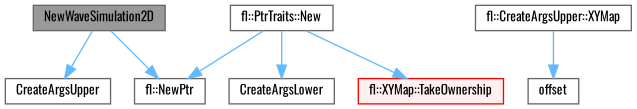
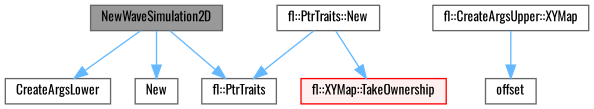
  digraph {
    fontname=Oswald
    rankdir=TB
    node [color=grey40 fillcolor=white fontname=Oswald fontsize=10 shape=box style=filled]
    edge [color=steelblue1 fontname=Oswald fontsize=10 labelfontname=Helvetica labelfontsize=10 style=solid]
    n1 [color=gray40 fillcolor=grey60 fontcolor=black height=0.2 label=NewWaveSimulation2D width=0.4]
    n2 [height=0.2 label=CreateArgsLower width=0.4]
-   n3 [height=0.2 label=CreateArgsUpper width=0.4]
-   n4 [height=0.2 label="fl::NewPtr" width=0.4]
+   n3 [height=0.2 label=New width=0.4]
+   n4 [height=0.2 label="fl::PtrTraits" width=0.4]
    n5 [height=0.2 label="fl::CreateArgsUpper::XYMap" width=0.4]
    n6 [height=0.2 label=offset width=0.4]
    n7 [height=0.2 label="fl::PtrTraits::New" width=0.4]
    n8 [color=red fillcolor="#FFF0F0" height=0.2 label="fl::XYMap::TakeOwnership" width=0.4]
-   n7 -> n2
+   n1 -> n2
    n1 -> n3
    n1 -> n4
    n5 -> n6
    n7 -> n4
    n7 -> n8
  }
